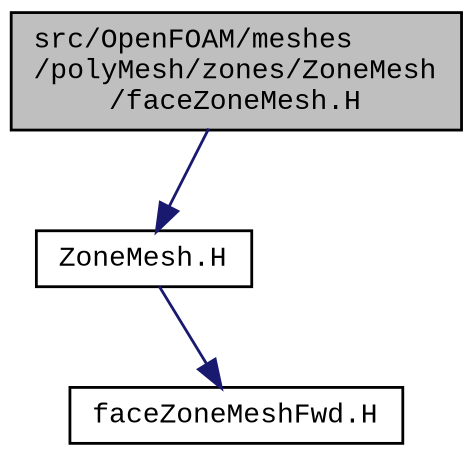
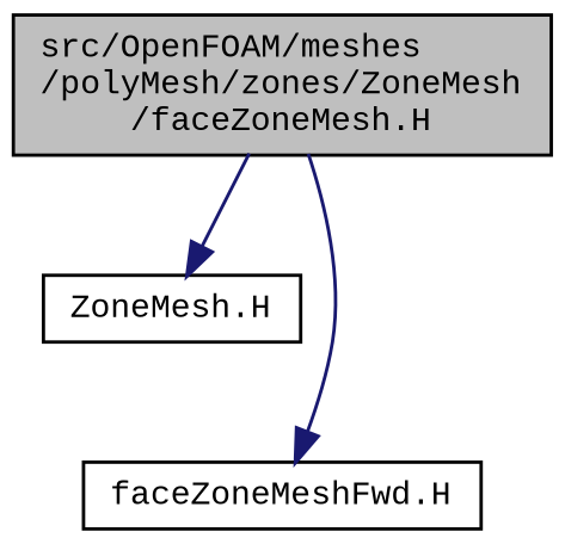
  digraph {
    fontname="Liberation Mono"
    node [color=black fontname="Liberation Mono" fontsize=10 shape=record]
    edge [color=midnightblue fontname="Liberation Mono" fontsize=10 labelfontname=FreeSans labelfontsize=10 style=solid]
    n1 [fillcolor=grey75 fontcolor=black height=0.2 label="src/OpenFOAM/meshes\l/polyMesh/zones/ZoneMesh\l/faceZoneMesh.H" style=filled width=0.4]
    n2 [height=0.2 label="ZoneMesh.H" width=0.4]
    n3 [height=0.2 label="faceZoneMeshFwd.H" width=0.4]
    n1 -> n2
-   n2 -> n3
+   n1 -> n3
  }
